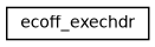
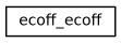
  digraph {
    rankdir=TB
-   n1 [color=black fillcolor=white fontname=Helvetica fontsize=10 height=0.2 label=ecoff_exechdr shape=record style=filled width=0.4]
+   n1 [color=black fillcolor=white fontname=Helvetica fontsize=10 height=0.2 label=ecoff_ecoff shape=record style=filled width=0.4]
  }
